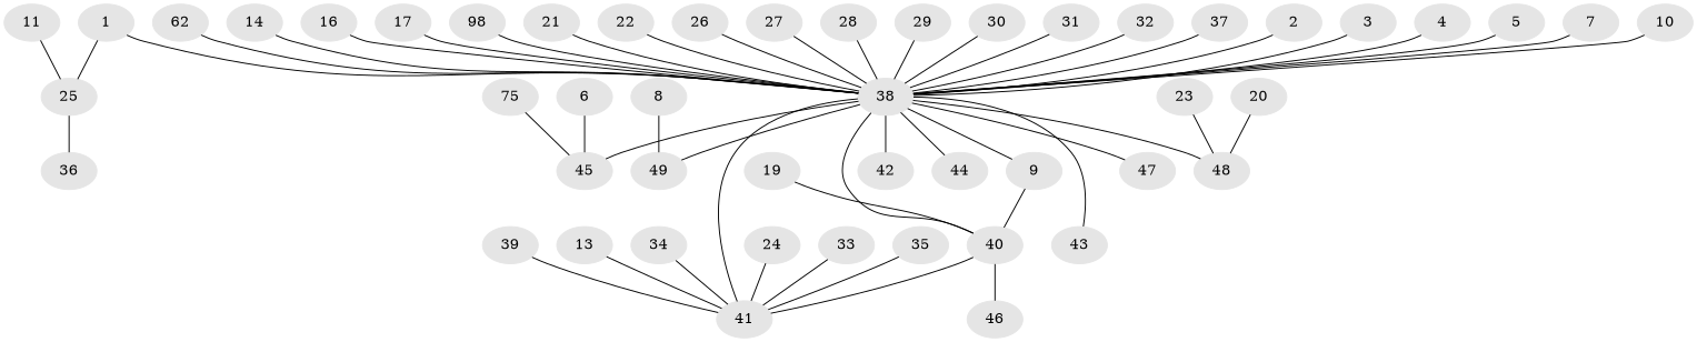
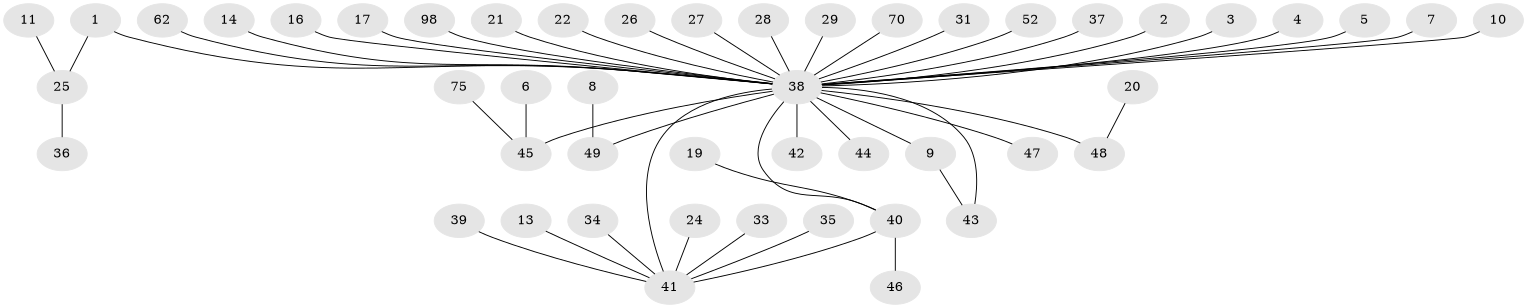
  graph {
    fontname="DejaVu Serif"
    node [color=gray90 fontname="DejaVu Serif" style=filled]
    edge [fontname="DejaVu Serif" weight=1.0]
    1
    25
    38
    36
    45
    49
    9
    40
    41
    48
    42
    43
    44
    47
    2
    3
    4
    5
    6
    7
    8
    46
    10
    11
    n25 [label=62]
    13
    14
    n28 [label=75]
    16
    17
    n31 [label=98]
    19
    20
    21
    22
-   23
    24
    26
    27
    28
    29
-   30
+   30 [label=70]
    31
-   32
+   32 [label=52]
    33
    34
    35
    37
    39
    1 -- 25
    1 -- 38
    25 -- 36
    38 -- 45 [weight=2.0]
    38 -- 49
    38 -- 9
    38 -- 40
    38 -- 41
    38 -- 48
    38 -- 42
    38 -- 43
    38 -- 44
    38 -- 47
-   9 -- 40
+   9 -- 43
    40 -- 41
    40 -- 46
    2 -- 38
    3 -- 38
    4 -- 38
    5 -- 38
    6 -- 45
    7 -- 38
    8 -- 49
    10 -- 38
    11 -- 25
    n25 -- 38
    13 -- 41
    14 -- 38
    n28 -- 45
    16 -- 38
    17 -- 38
    n31 -- 38
    19 -- 40
    20 -- 48
    21 -- 38
    22 -- 38
-   23 -- 48
    24 -- 41
    26 -- 38
    27 -- 38
    28 -- 38
    29 -- 38
    30 -- 38
    31 -- 38
    32 -- 38
    33 -- 41
    34 -- 41
    35 -- 41
    37 -- 38
    39 -- 41
  }
